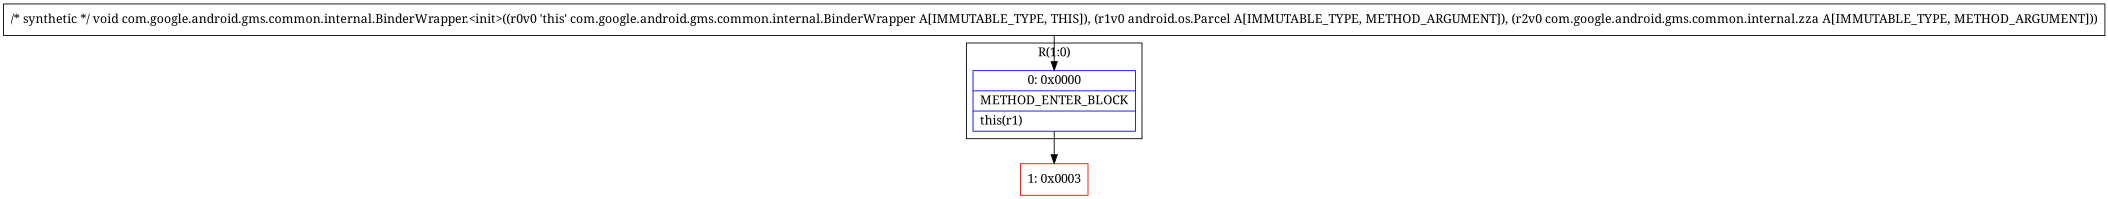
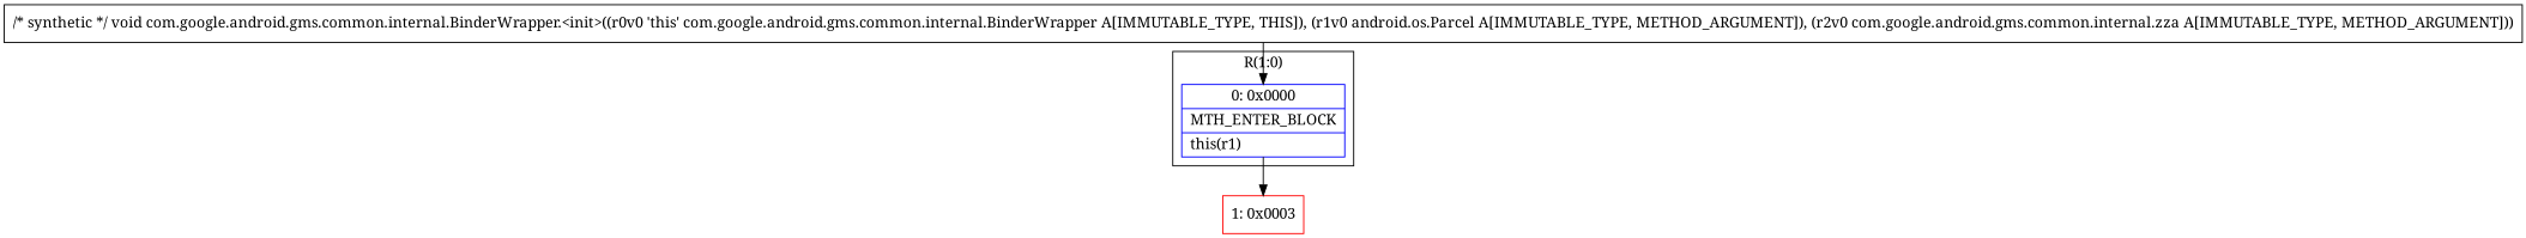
  digraph {
    fontname="Noto Serif"
    node [shape=record fontname="Noto Serif"]
    edge [fontname="Noto Serif"]
-   n1 [color=blue label="{0\:\ 0x0000|METHOD_ENTER_BLOCK\l|this(r1)\l}"]
+   n1 [color=blue label="{0\:\ 0x0000|MTH_ENTER_BLOCK\l|this(r1)\l}"]
    n2 [color=red label="{1\:\ 0x0003}"]
    n3 [label="{\/* synthetic *\/ void com.google.android.gms.common.internal.BinderWrapper.\<init\>((r0v0 'this' com.google.android.gms.common.internal.BinderWrapper A[IMMUTABLE_TYPE, THIS]), (r1v0 android.os.Parcel A[IMMUTABLE_TYPE, METHOD_ARGUMENT]), (r2v0 com.google.android.gms.common.internal.zza A[IMMUTABLE_TYPE, METHOD_ARGUMENT])) }"]
    subgraph cluster_1 {
      label="R(1:0)"
      n1
    }
    n1 -> n2
    n3 -> n1
  }
